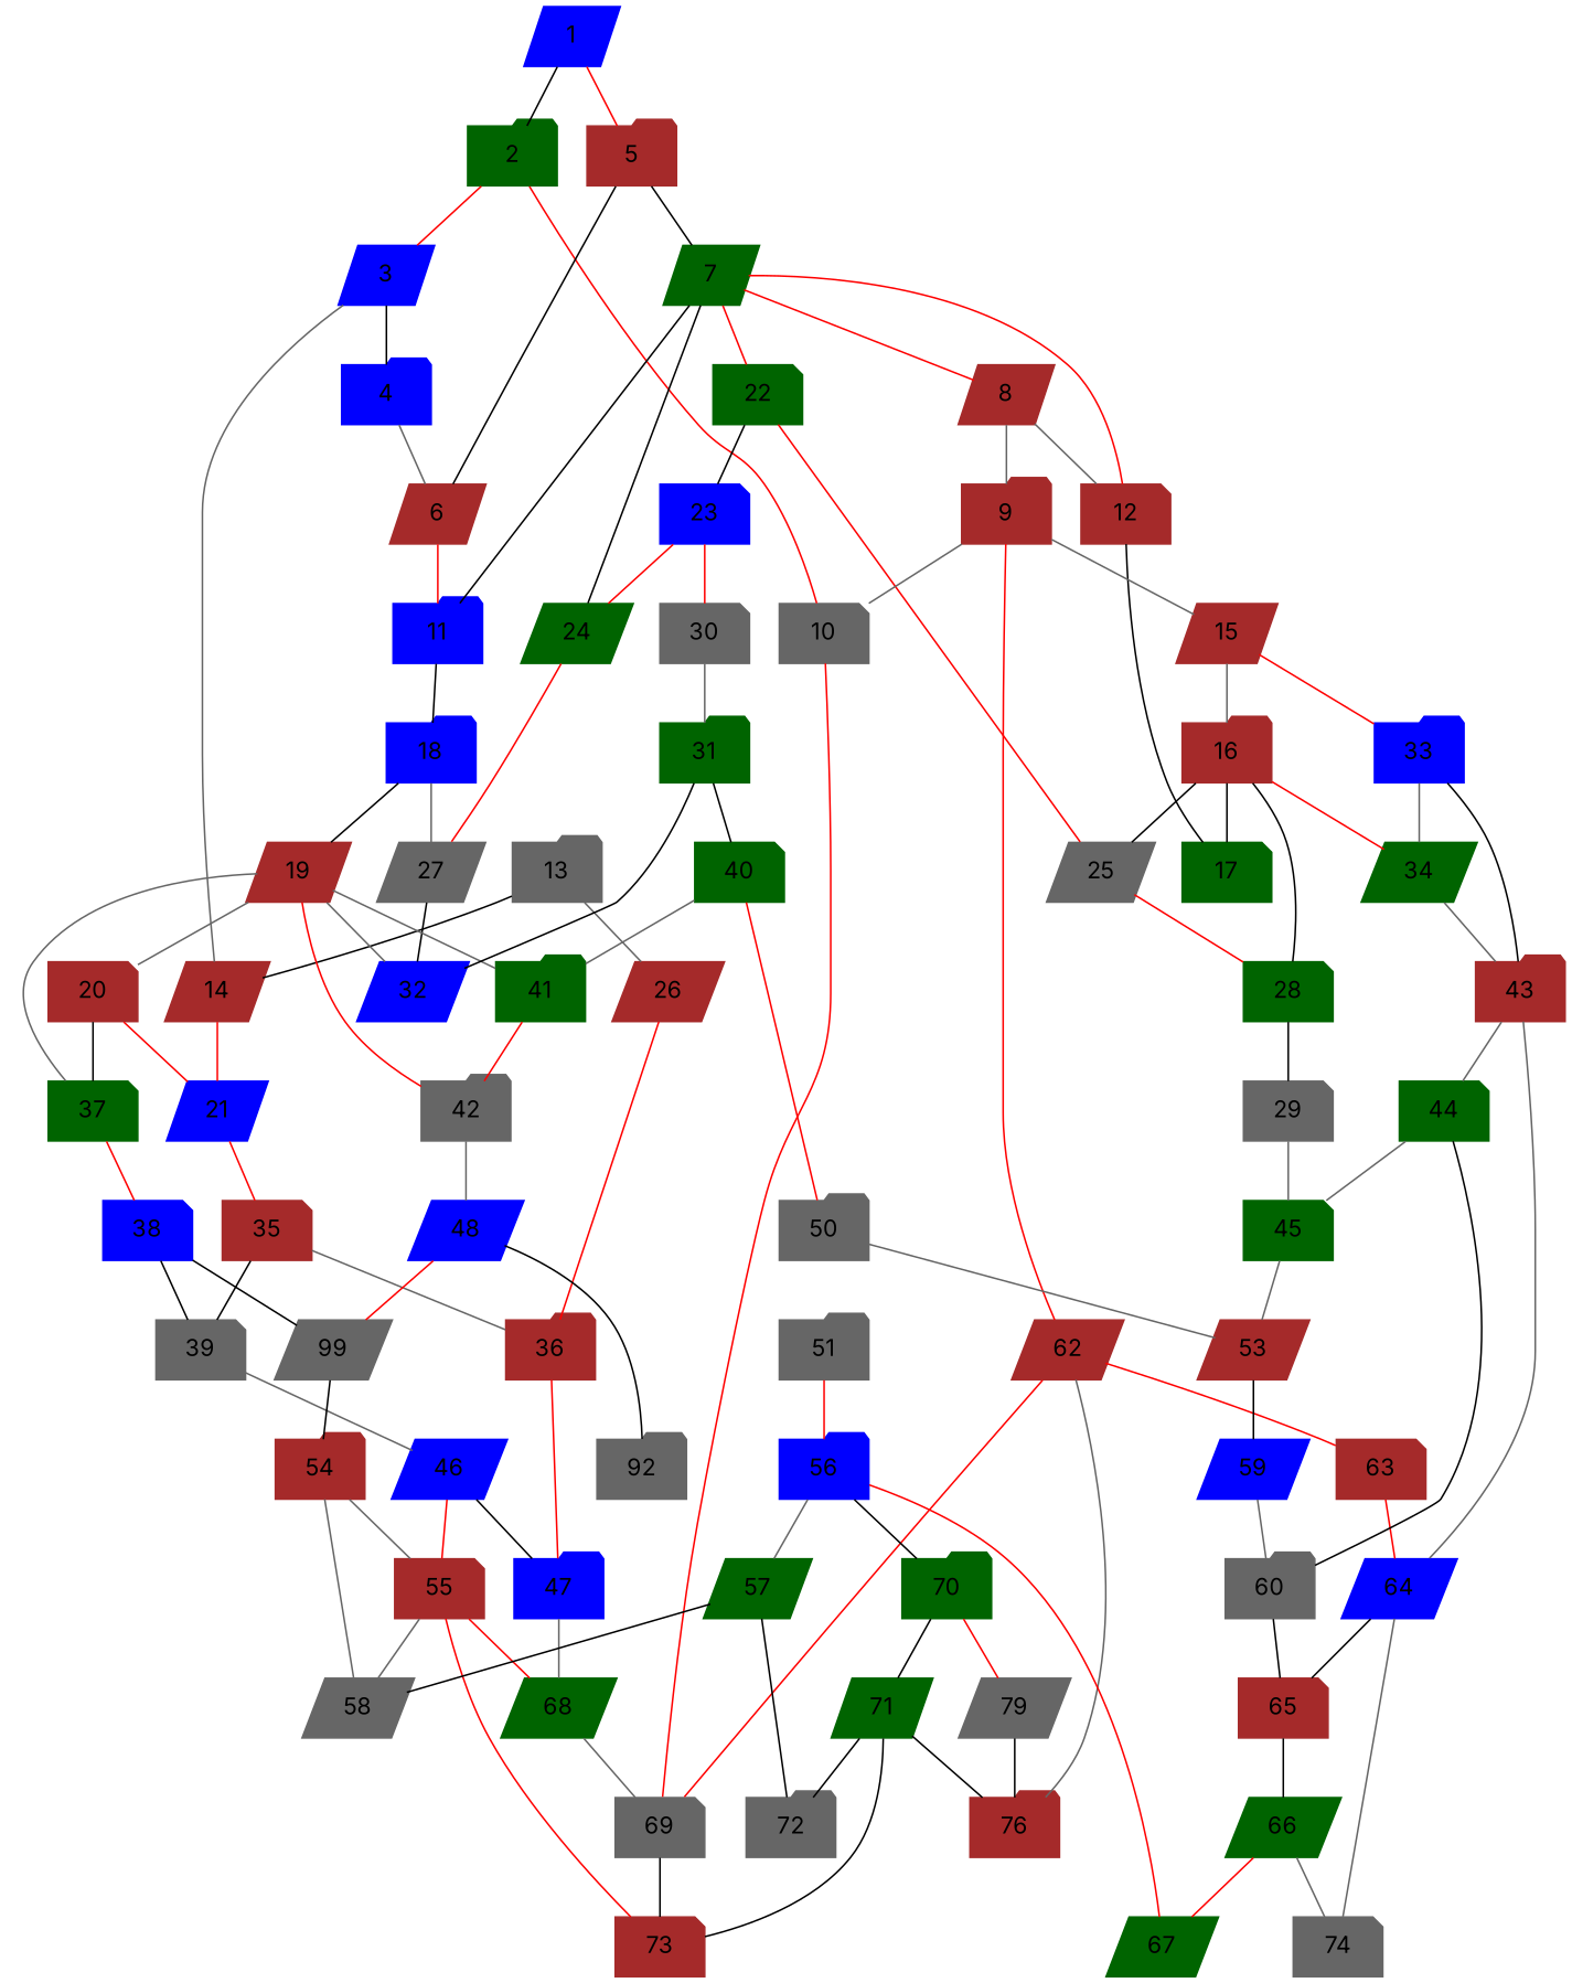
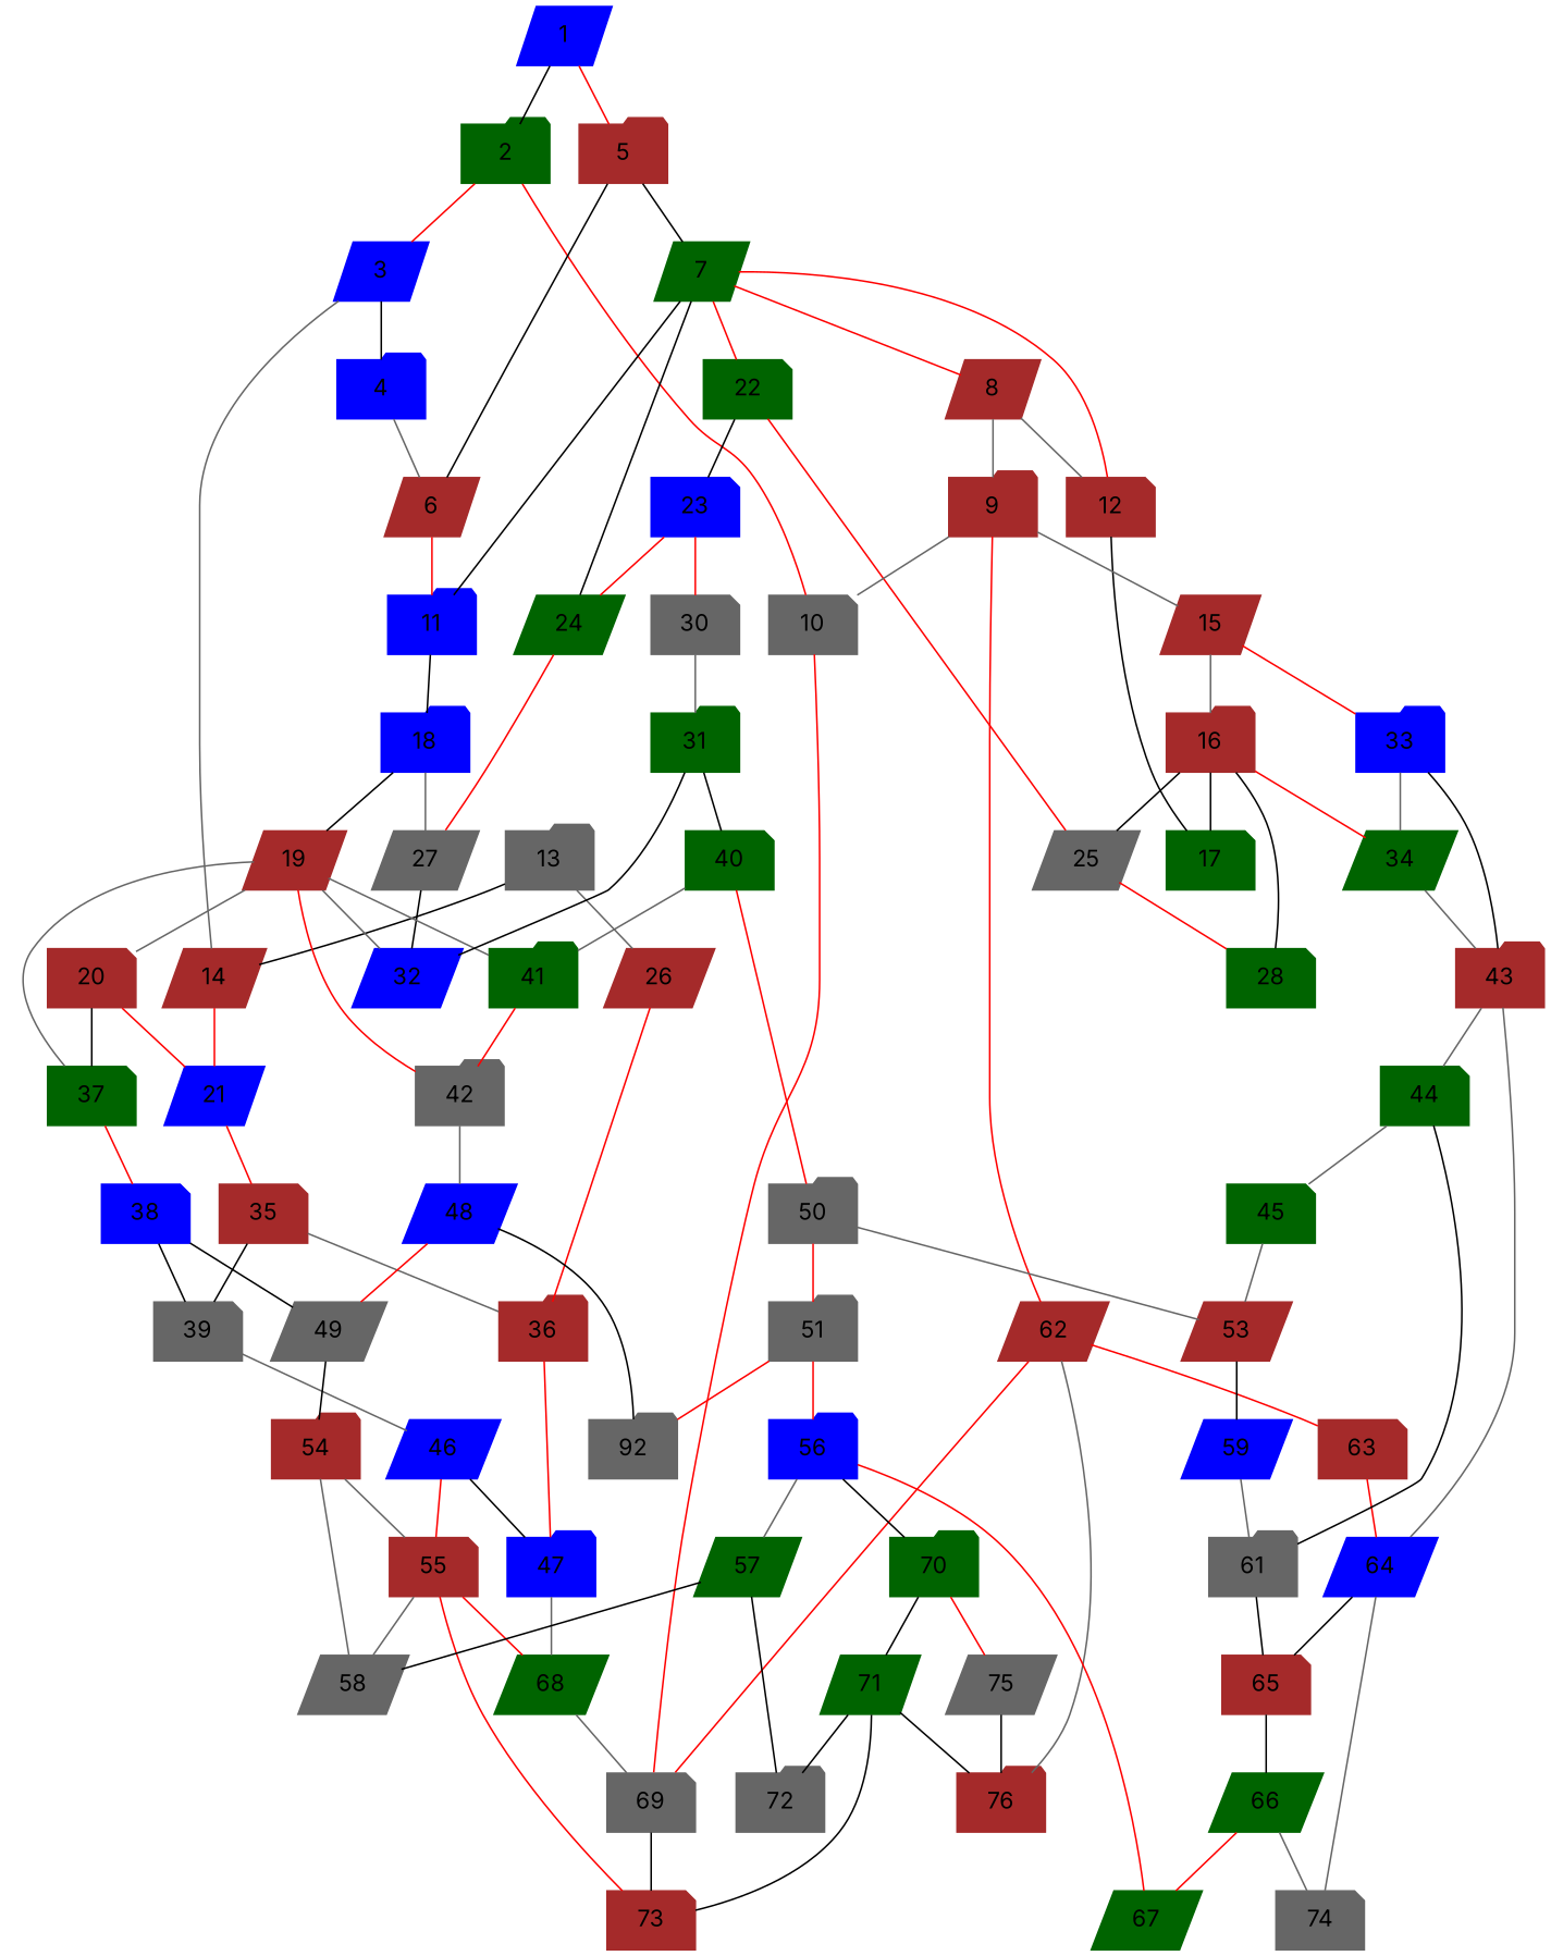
  graph {
    fontname=Inter
    node [color=brown fontname=Inter shape=parallelogram style=filled]
    edge [color=black fontname=Inter weight=1.0]
    1 [color=blue]
    2 [color=darkgreen shape=folder]
    5 [shape=folder]
    3 [color=blue]
    10 [color=gray40 shape=note]
    6
    7 [color=darkgreen]
    4 [color=blue shape=folder]
    14
    69 [color=gray40 shape=note]
    21 [color=blue]
    11 [color=blue shape=folder]
    8
    12 [shape=note]
    22 [color=darkgreen shape=note]
    24 [color=darkgreen]
    18 [color=blue shape=folder]
    9 [shape=folder]
    17 [color=darkgreen shape=note]
    25 [color=gray40]
    23 [color=blue shape=note]
    27 [color=gray40]
    15
    62
    16 [shape=folder]
    33 [color=blue shape=folder]
    63 [shape=note]
    76 [shape=folder]
    13 [color=gray40 shape=folder]
    26
    73 [shape=note]
    19
    36 [shape=folder]
    35 [shape=note]
    28 [color=darkgreen shape=note]
    34 [color=darkgreen]
    43 [shape=folder]
-   29 [color=gray40 shape=note]
    20 [shape=note]
    32 [color=blue]
    37 [color=darkgreen shape=note]
    41 [color=darkgreen shape=folder]
    42 [color=gray40 shape=folder]
    38 [color=blue shape=note]
    48 [color=blue]
    39 [color=gray40 shape=note]
    30 [color=gray40 shape=note]
    31 [color=darkgreen shape=folder]
    47 [color=blue shape=folder]
    45 [color=darkgreen shape=note]
    53
    40 [color=darkgreen shape=note]
    50 [color=gray40 shape=folder]
    44 [color=darkgreen shape=note]
    64 [color=blue]
    46 [color=blue]
    68 [color=darkgreen]
-   49 [color=gray40 label=99]
+   49 [color=gray40]
    54 [shape=folder]
    55 [shape=note]
    51 [color=gray40 shape=folder]
    n62 [color=gray40 label=92 shape=folder]
-   61 [color=gray40 shape=folder label=60]
+   61 [color=gray40 shape=folder]
    65 [shape=note]
    74 [color=gray40 shape=note]
    59 [color=blue]
    58 [color=gray40]
    56 [color=blue shape=folder]
    57 [color=darkgreen]
    67 [color=darkgreen]
    70 [color=darkgreen shape=folder]
    72 [color=gray40 shape=folder]
    71 [color=darkgreen]
-   75 [color=gray40 label=79]
+   75 [color=gray40]
    66 [color=darkgreen]
    1 -- 2
    1 -- 5 [color=red]
    2 -- 3 [color=red]
    2 -- 10 [color=red]
    5 -- 6
    5 -- 7
    3 -- 4 [weight=3.0]
    3 -- 14 [color=gray40]
    10 -- 69 [color=red]
    6 -- 11 [color=red]
    7 -- 11
    7 -- 8 [color=red]
    7 -- 12 [color=red]
    7 -- 22 [color=red]
    7 -- 24
    4 -- 6 [color=gray40]
    14 -- 21 [color=red]
    69 -- 73
    21 -- 35 [color=red]
    11 -- 18
    8 -- 12 [color=gray40]
    8 -- 9 [color=gray40]
    12 -- 17
    22 -- 25 [color=red]
    22 -- 23
    24 -- 27 [color=red]
    18 -- 27 [color=gray40]
    18 -- 19
    9 -- 10 [color=gray40]
    9 -- 15 [color=gray40]
    9 -- 62 [color=red]
    25 -- 28 [color=red]
    23 -- 24 [color=red]
    23 -- 30 [color=red]
    27 -- 32
    15 -- 16 [color=gray40]
    15 -- 33 [color=red]
    62 -- 69 [color=red]
    62 -- 63 [color=red]
    62 -- 76 [color=gray40]
    16 -- 17 [weight=2.0]
    16 -- 25
    16 -- 28
    16 -- 34 [color=red]
    33 -- 34 [color=gray40]
    33 -- 43
    63 -- 64 [color=red weight=2.0]
    13 -- 14
    13 -- 26 [color=gray40 weight=2.0]
    26 -- 36 [color=red]
    19 -- 20 [color=gray40]
    19 -- 32 [color=gray40]
    19 -- 37 [color=gray40]
    19 -- 41 [color=gray40]
    19 -- 42 [color=red]
    36 -- 47 [color=red]
    35 -- 36 [color=gray40]
    35 -- 39
-   28 -- 29
    34 -- 43 [color=gray40]
    43 -- 44 [color=gray40]
    43 -- 64 [color=gray40 weight=2.0]
-   29 -- 45 [color=gray40]
    20 -- 21 [color=red]
    20 -- 37
    37 -- 38 [color=red]
    41 -- 42 [color=red]
    42 -- 48 [color=gray40]
    38 -- 39
    38 -- 49
    48 -- 49 [color=red]
    48 -- n62
    39 -- 46 [color=gray40]
    30 -- 31 [color=gray40]
    31 -- 32
    31 -- 40
    47 -- 68 [color=gray40]
    45 -- 53 [color=gray40]
    53 -- 59
    40 -- 41 [color=gray40]
    40 -- 50 [color=red]
    50 -- 53 [color=gray40]
+   50 -- 51 [color=red]
    44 -- 45 [color=gray40]
    44 -- 61
    64 -- 65
    64 -- 74 [color=gray40]
    46 -- 47
    46 -- 55 [color=red]
    68 -- 69 [color=gray40]
    49 -- 54
    54 -- 55 [color=gray40]
    54 -- 58 [color=gray40]
    55 -- 73 [color=red weight=2.0]
    55 -- 68 [color=red]
    55 -- 58 [color=gray40]
+   51 -- n62 [color=red weight=2.0]
    51 -- 56 [color=red weight=2.0]
    61 -- 65
    65 -- 66
    59 -- 61 [color=gray40]
    56 -- 57 [color=gray40]
    56 -- 67 [color=red]
    56 -- 70
    57 -- 58
    57 -- 72
    70 -- 71
    70 -- 75 [color=red]
    71 -- 76
    71 -- 73 [weight=2.0]
    71 -- 72 [weight=2.0]
    75 -- 76
    66 -- 74 [color=gray40]
    66 -- 67 [color=red]
  }
